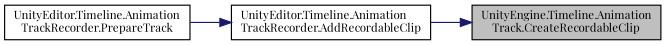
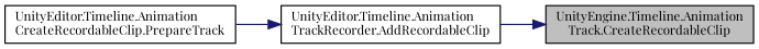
  digraph {
    rankdir=RL
    fontname="Playfair Display"
    node [color=black fillcolor=white fontname="Playfair Display" fontsize=10 shape=record style=filled]
    edge [color=midnightblue dir=back fontname="Playfair Display" fontsize=10 labelfontname=Helvetica labelfontsize=10 style=solid]
    n1 [fillcolor=grey75 fontcolor=black height=0.2 label="UnityEngine.Timeline.Animation\lTrack.CreateRecordableClip" width=0.4]
    n2 [height=0.2 label="UnityEditor.Timeline.Animation\lTrackRecorder.AddRecordableClip" width=0.4]
-   n3 [height=0.2 label="UnityEditor.Timeline.Animation\lTrackRecorder.PrepareTrack" width=0.4]
+   n3 [height=0.2 label="UnityEditor.Timeline.Animation\lCreateRecordableClip.PrepareTrack" width=0.4]
    n1 -> n2
    n2 -> n3
  }
